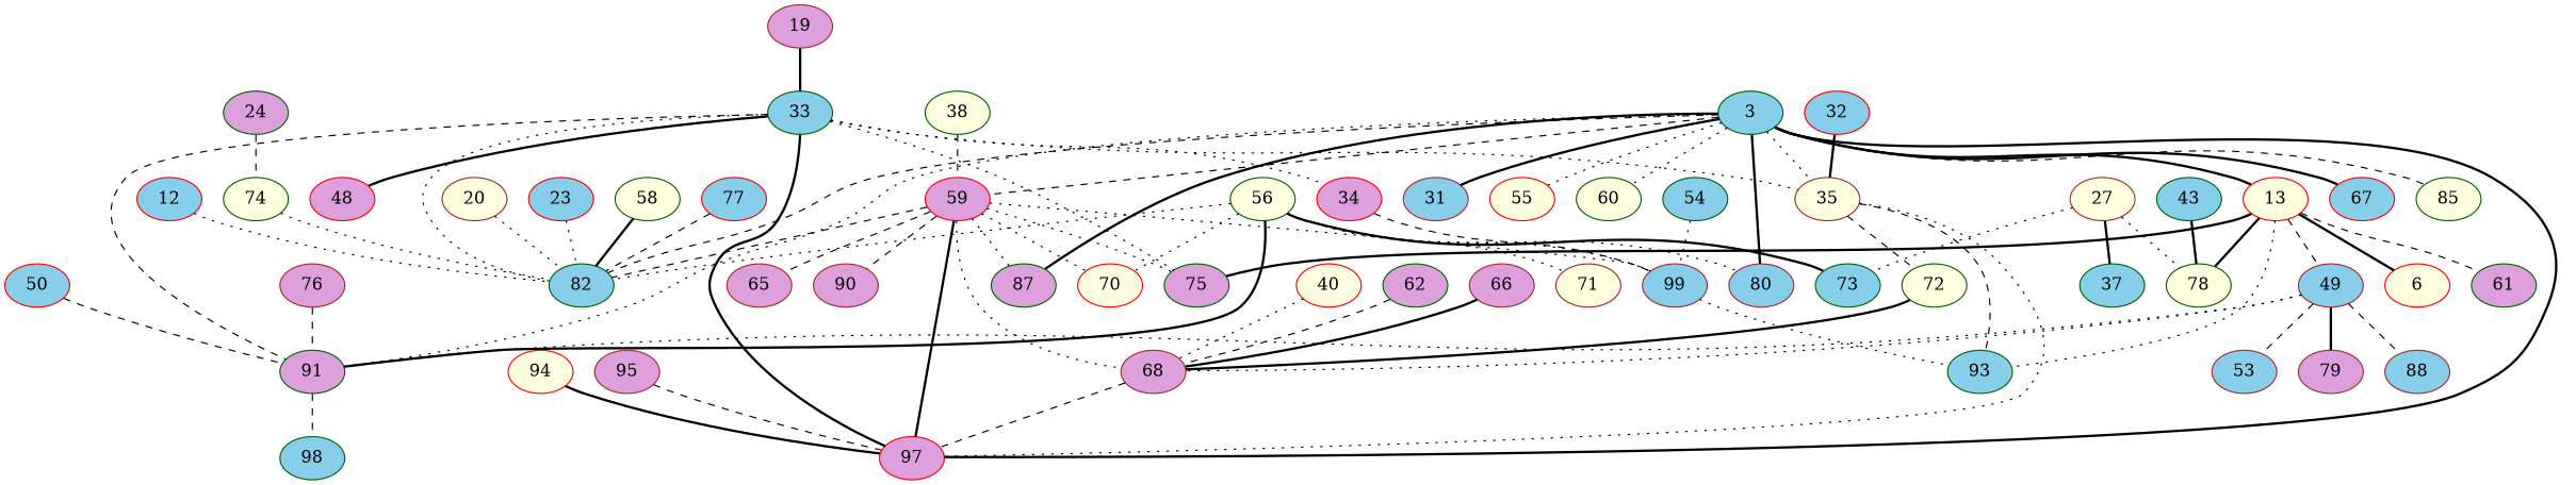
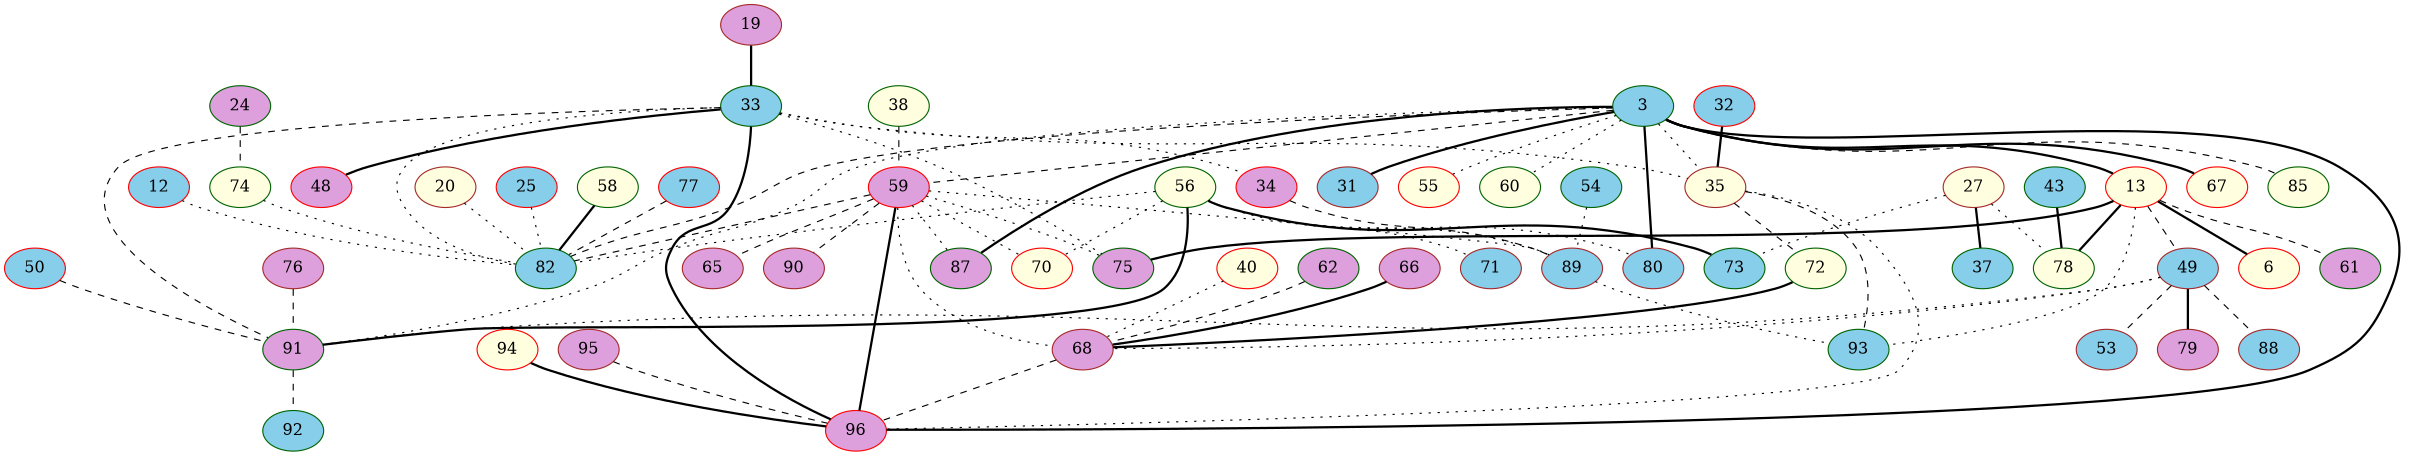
  graph {
    node [color=darkgreen fillcolor=skyblue style=filled]
    edge [style=dotted]
    3 [super="+2"]
    13 [color=red fillcolor=lightyellow]
    31 [color=brown]
    35 [color=brown fillcolor=lightyellow super="+4+15"]
    55 [color=red fillcolor=lightyellow]
    59 [color=red fillcolor=plum super="+44+1"]
    60 [fillcolor=lightyellow]
-   67 [color=red]
+   67 [color=red fillcolor=lightyellow]
    80 [color=brown]
    82 [super="+52+47"]
    85 [fillcolor=lightyellow]
    91 [fillcolor=plum super="+7+84"]
-   96 [color=red fillcolor=plum super="+42+45+46+30+81+83+87" label=97]
+   96 [color=red fillcolor=plum super="+42+45+46+30+81+83+87"]
    n14 [fillcolor=plum label=87 super="+69"]
    6 [color=red fillcolor=lightyellow]
    49 [color=brown super="+25"]
    61 [fillcolor=plum]
    75 [fillcolor=plum super="+64"]
    78 [fillcolor=lightyellow super="+26"]
    93 [super="+63"]
    72 [fillcolor=lightyellow]
-   89 [color=brown super="+17" label=99]
+   89 [color=brown super="+17"]
    68 [color=brown fillcolor=plum super="+51+22"]
    70 [color=red fillcolor=lightyellow super="+41"]
    65 [color=brown fillcolor=plum]
    90 [color=brown fillcolor=plum super="+16"]
-   92 [label=98]
+   92
    12 [color=red]
    53 [color=brown]
    79 [color=brown fillcolor=plum]
    88 [color=brown]
    33 [super="+9"]
    34 [color=red fillcolor=plum]
    48 [color=red fillcolor=plum super="+39"]
    19 [color=brown fillcolor=plum]
    20 [color=brown fillcolor=lightyellow]
-   23 [color=red]
+   23 [color=red label=25]
    24 [fillcolor=plum]
    74 [fillcolor=lightyellow]
    27 [color=brown fillcolor=lightyellow]
    37
    73
    32 [color=red super="+21"]
    38 [fillcolor=lightyellow]
    40 [color=red fillcolor=lightyellow]
    43
    50 [color=red]
    54
    56 [fillcolor=lightyellow super="+28"]
-   71 [color=brown fillcolor=lightyellow]
+   71 [color=brown]
    58 [fillcolor=lightyellow]
    62 [fillcolor=plum]
    66 [color=brown fillcolor=plum]
    76 [color=brown fillcolor=plum]
    77 [color=red]
    94 [color=red fillcolor=lightyellow]
    95 [color=brown fillcolor=plum]
    3 -- 13 [style=bold weight=2]
    3 -- 31 [style=bold]
    3 -- 35 [weight=5]
    3 -- 55
    3 -- 59 [style=dashed weight=2]
    3 -- 60
    3 -- 67 [style=bold]
    3 -- 80 [style=bold]
    3 -- 82 [style=dashed weight=3]
    3 -- 85 [style=dashed]
    3 -- 91
    3 -- 96 [style=bold]
    3 -- n14 [style=bold]
    13 -- 6 [style=bold]
    13 -- 49 [style=dashed weight=2]
    13 -- 61 [style=dashed]
    13 -- 75 [style=bold]
    13 -- 78 [style=bold]
    13 -- 93
    35 -- 96
    35 -- 93 [style=dashed]
    35 -- 72 [style=dashed]
    59 -- 82 [style=dashed weight=3]
    59 -- 96 [style=bold]
    59 -- n14
    59 -- 75
    59 -- 89 [weight=2]
    59 -- 68 [weight=5]
    59 -- 70
    59 -- 65 [style=dashed]
    59 -- 90 [style=dashed]
    91 -- 92 [style=dashed]
    49 -- 91
    49 -- 68
    49 -- 53 [style=dashed]
    49 -- 79 [style=bold]
    49 -- 88 [style=dashed]
    72 -- 68 [style=bold weight=2]
    89 -- 93
    68 -- 96 [style=dashed]
    12 -- 82
    33 -- 35 [weight=2]
    33 -- 82
    33 -- 91 [style=dashed weight=2]
    33 -- 96 [style=bold]
    33 -- 75
    33 -- 34
    33 -- 48 [style=bold]
    34 -- 89 [style=dashed]
    19 -- 33 [style=bold]
    20 -- 82
    23 -- 82
    24 -- 74 [style=dashed]
    74 -- 82
    27 -- 78 [weight=2]
    27 -- 37 [style=bold]
    27 -- 73
    32 -- 35 [style=bold]
    38 -- 59 [style=dashed]
    40 -- 68
    43 -- 78 [style=bold]
    50 -- 91 [style=dashed]
    54 -- 89
    56 -- 80
    56 -- 82 [weight=2]
    56 -- 91 [style=bold]
    56 -- 89 [weight=2]
    56 -- 70
    56 -- 73 [style=bold]
    56 -- 71
    58 -- 82 [style=bold]
    62 -- 68 [style=dashed]
    66 -- 68 [style=bold]
    76 -- 91 [style=dashed]
    77 -- 82 [style=dashed]
    94 -- 96 [style=bold]
    95 -- 96 [style=dashed]
  }
